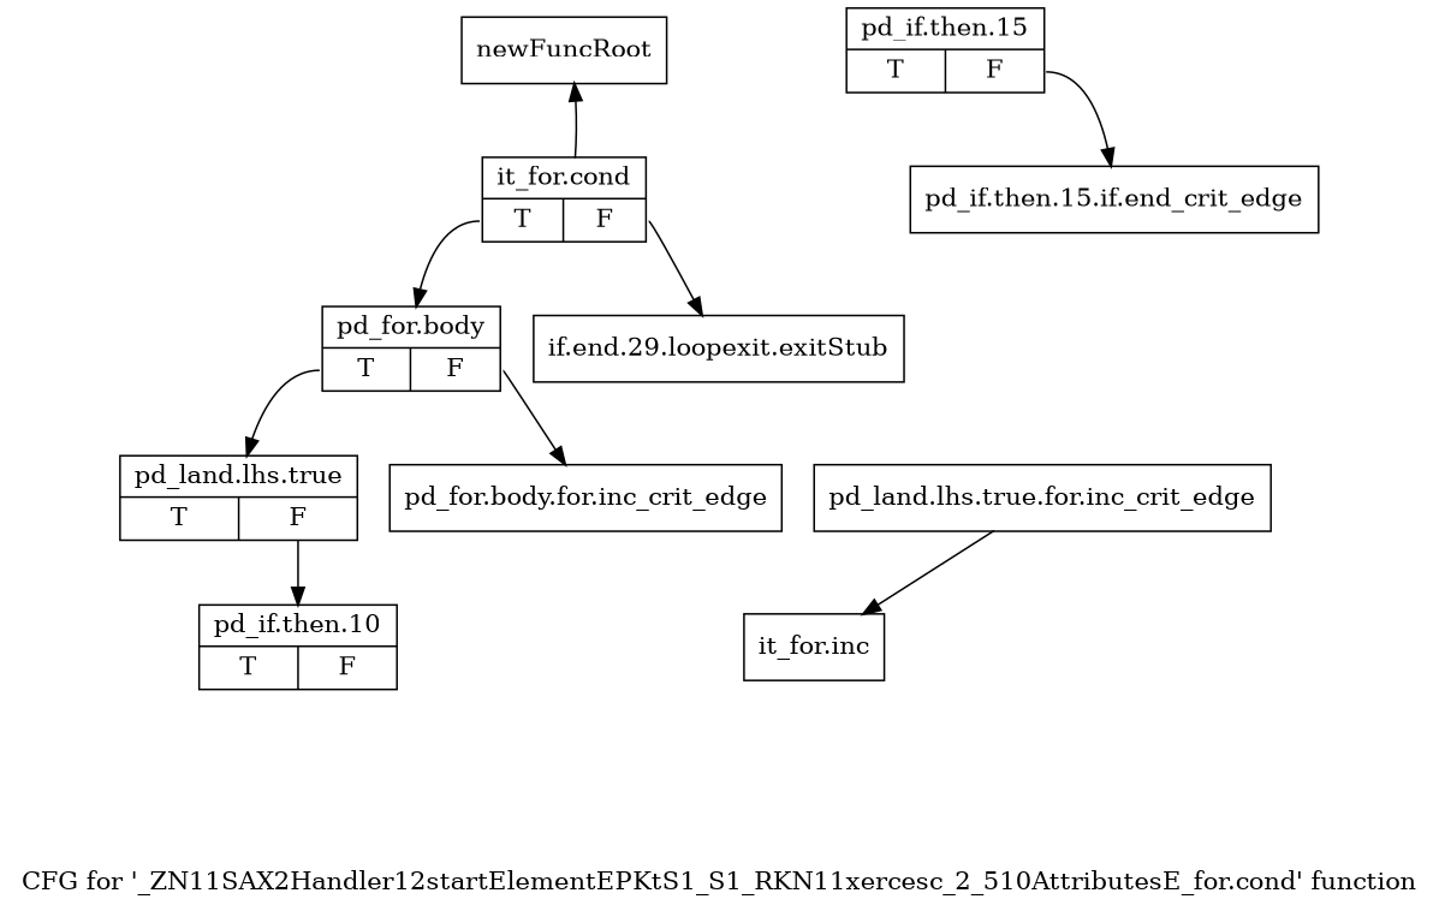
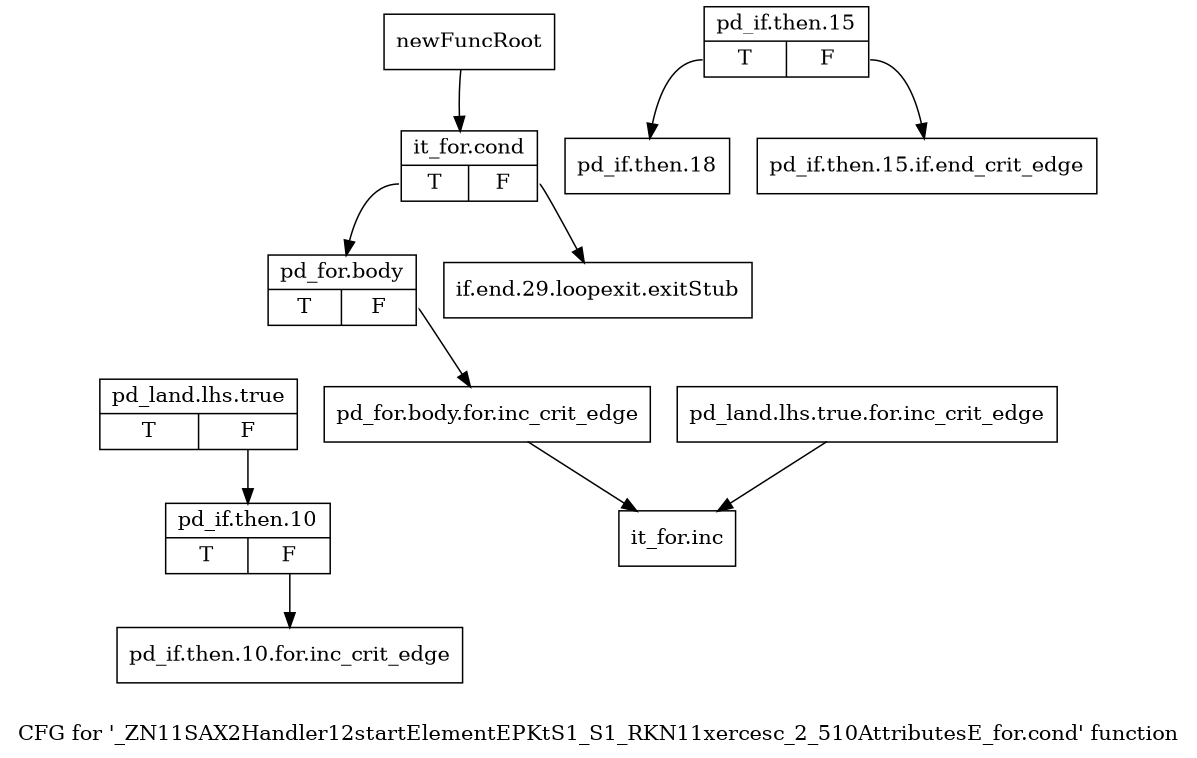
  digraph {
    label="CFG for '_ZN11SAX2Handler12startElementEPKtS1_S1_RKN11xercesc_2_510AttributesE_for.cond' function"
    node [shape=record]
    edge [tailport=s1]
    n1 [label="{newFuncRoot}"]
    n2 [label="{it_for.cond|{<s0>T|<s1>F}}"]
    n3 [label="{if.end.29.loopexit.exitStub}"]
    n4 [label="{pd_for.body|{<s0>T|<s1>F}}"]
    n5 [label="{pd_land.lhs.true|{<s0>T|<s1>F}}"]
    n6 [label="{pd_for.body.for.inc_crit_edge}"]
    n7 [label="{pd_if.then.10|{<s0>T|<s1>F}}"]
    n8 [label="{it_for.inc}"]
    n9 [label="{pd_land.lhs.true.for.inc_crit_edge}"]
+   n10 [label="{pd_if.then.10.for.inc_crit_edge}"]
    n11 [label="{pd_if.then.15|{<s0>T|<s1>F}}"]
+   n12 [label="{pd_if.then.18}"]
    n13 [label="{pd_if.then.15.if.end_crit_edge}"]
-   n2 -> n1 [tailport=""]
+   n1 -> n2 [tailport=""]
    n2 -> n3
    n2 -> n4 [tailport=s0]
-   n4 -> n5 [tailport=s0]
    n4 -> n6
    n5 -> n7
+   n6 -> n8 [tailport=""]
+   n7 -> n10
    n9 -> n8 [tailport=""]
+   n11 -> n12 [tailport=s0]
    n11 -> n13
  }
